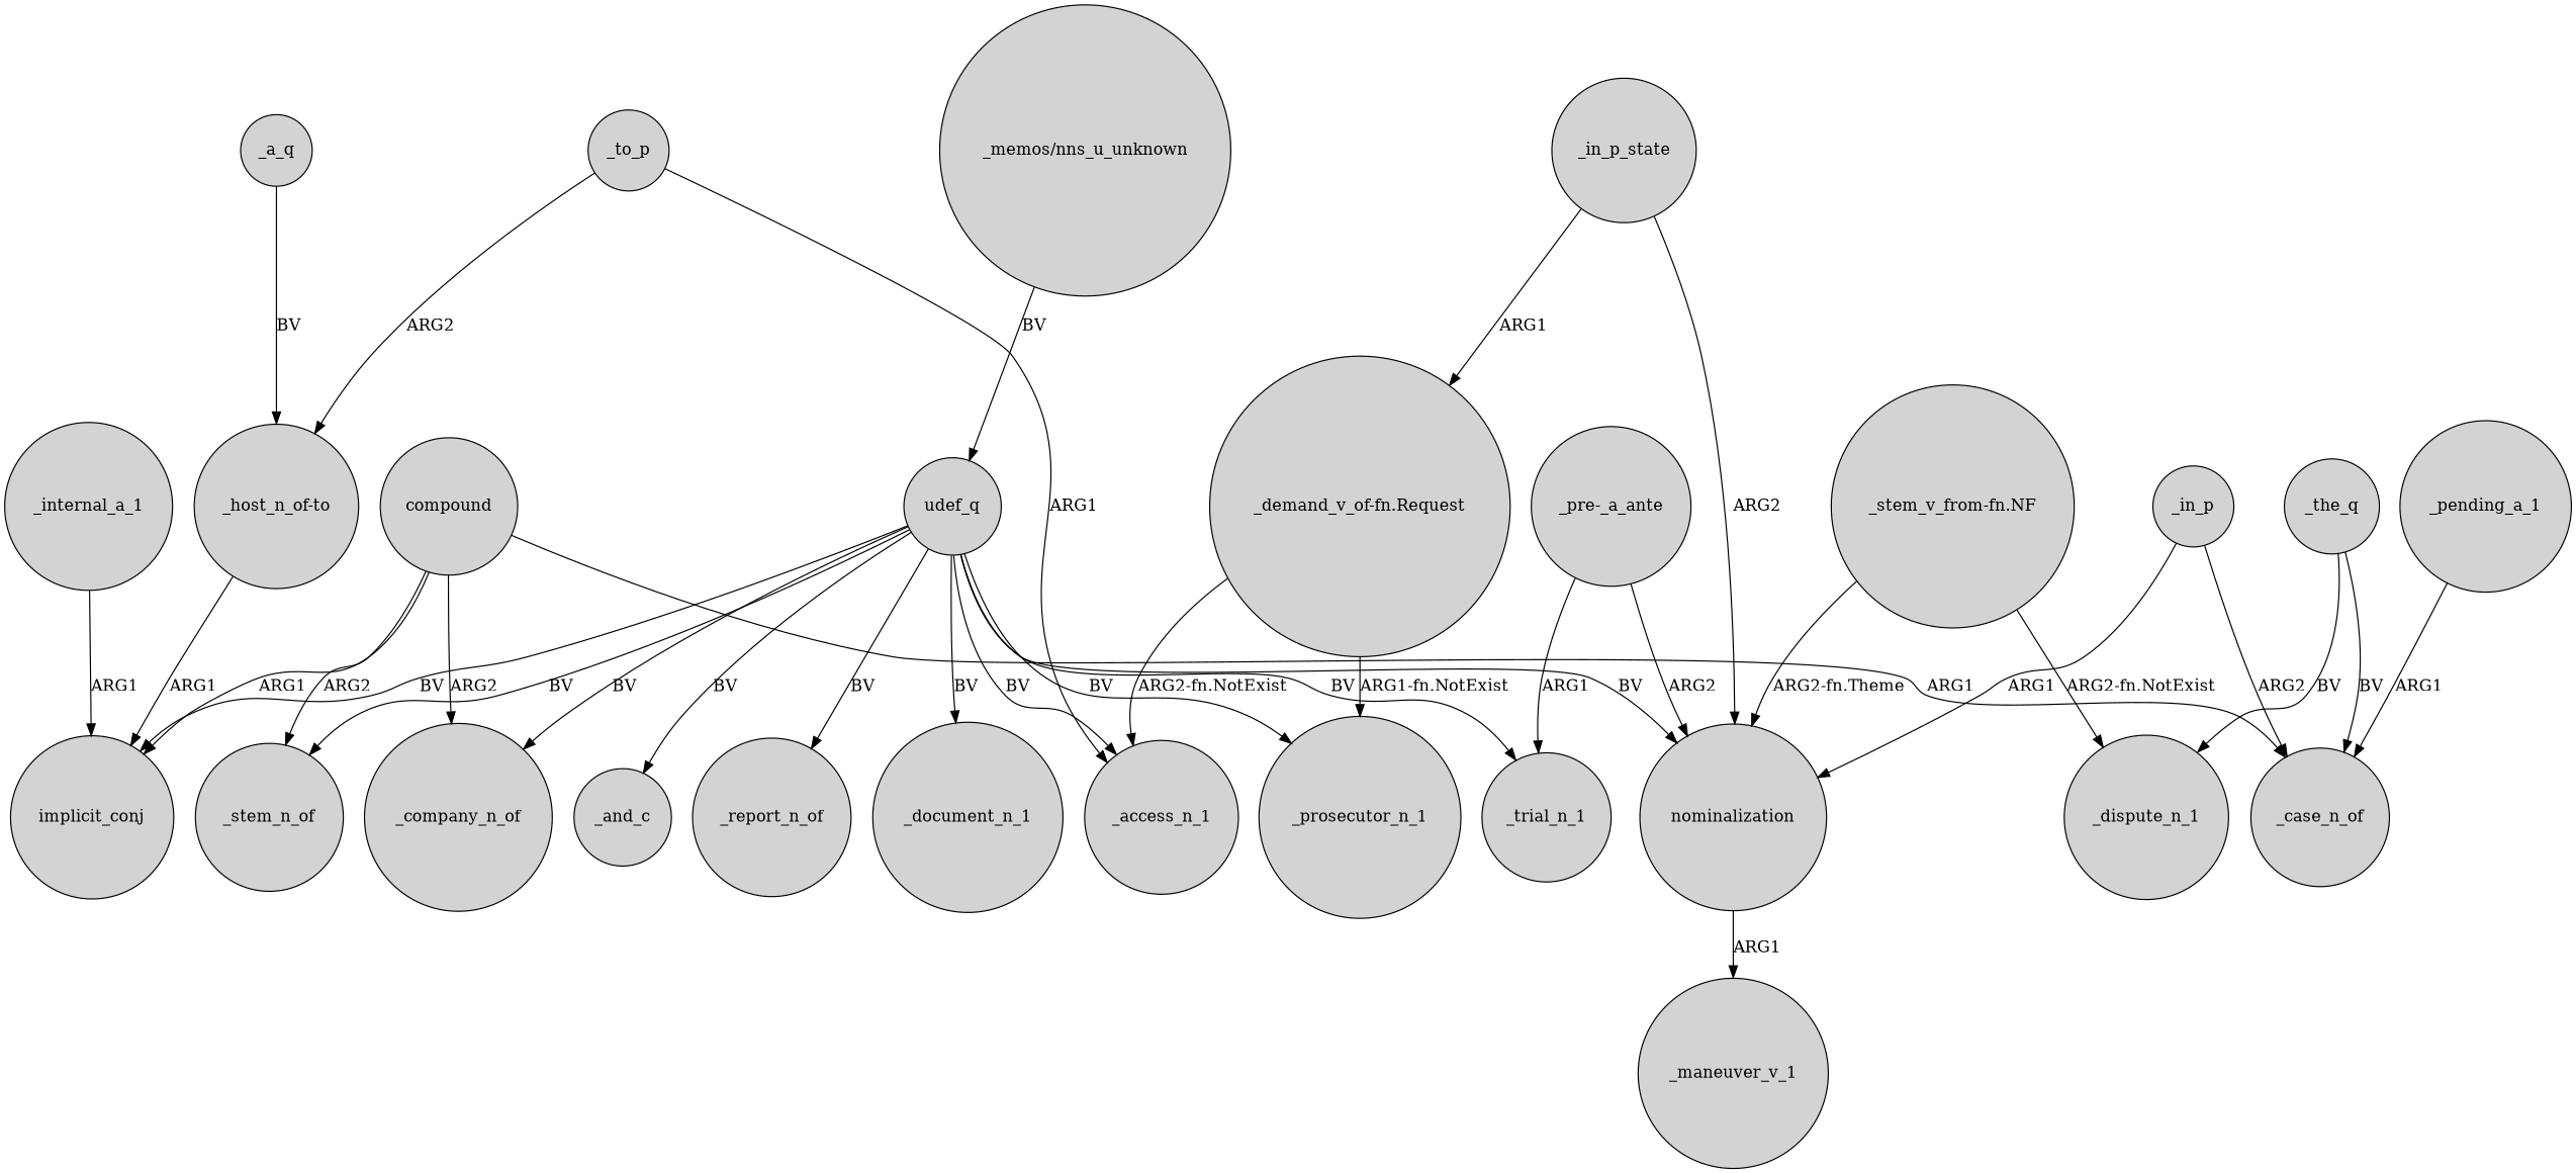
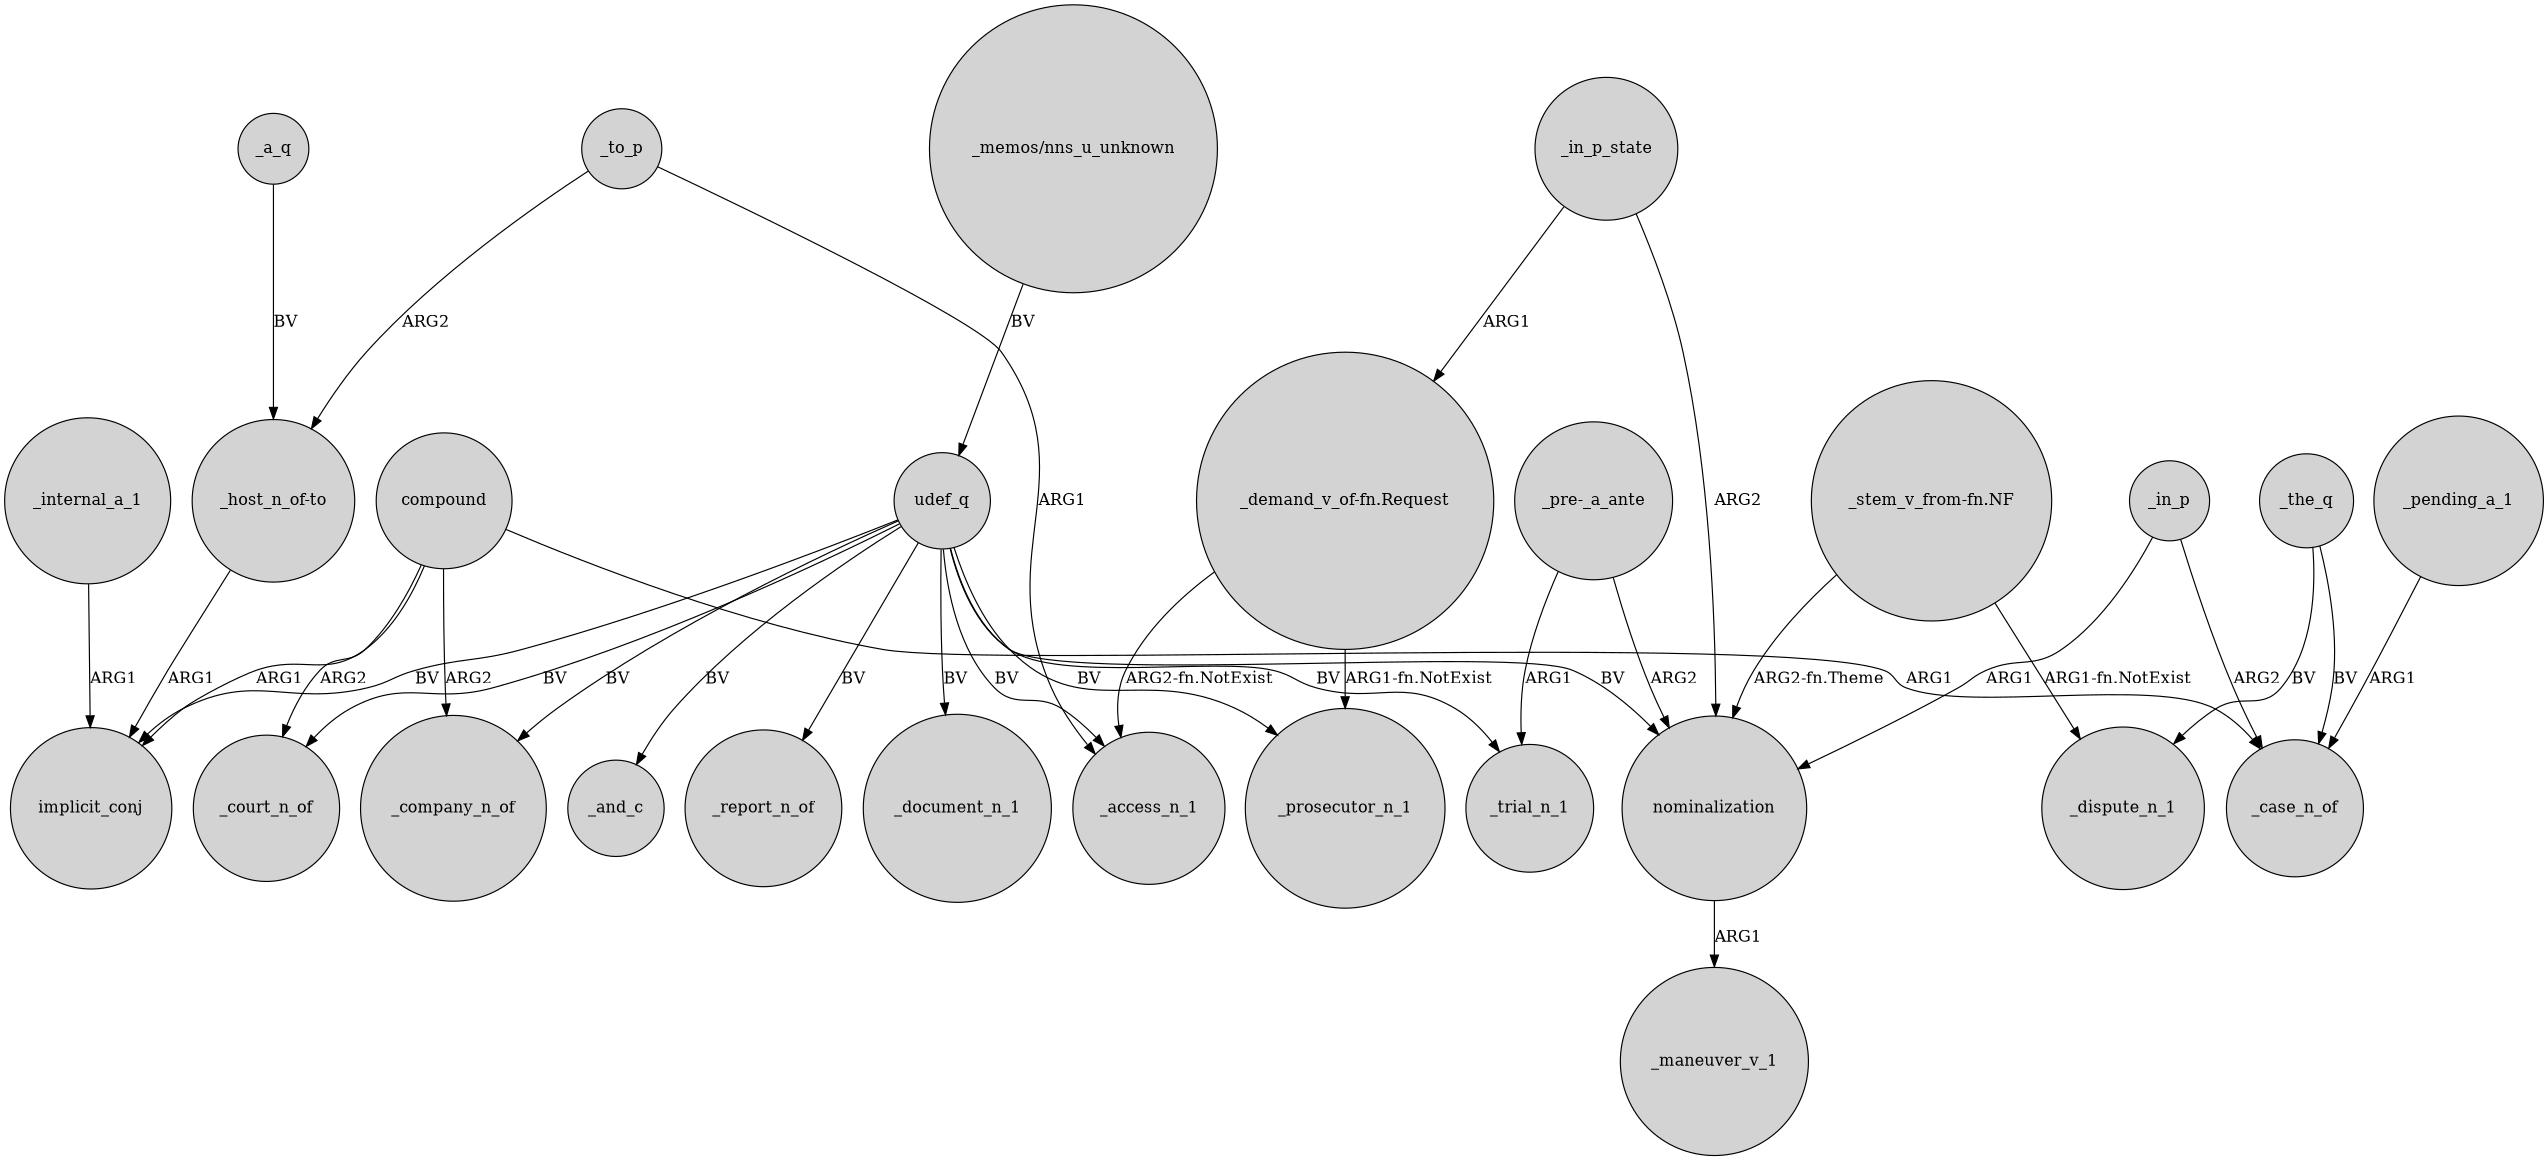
  digraph {
    node [shape=circle style=filled]
    _a_q
    "_host_n_of-to"
    implicit_conj
    "_demand_v_of-fn.Request"
    _prosecutor_n_1
    _access_n_1
    udef_q
    nominalization
-   _court_n_of [label=_stem_n_of]
+   _court_n_of
    _report_n_of
    _company_n_of
    _document_n_1
    _trial_n_1
    _and_c
    "_memos/nns_u_unknown"
    _maneuver_v_1
    _internal_a_1
    _pending_a_1
    _case_n_of
    _the_q
    _dispute_n_1
    "_stem_v_from-fn.NF"
    _in_p_state
    _to_p
    compound
    "_pre-_a_ante"
    _in_p
    _a_q -> "_host_n_of-to" [label=BV]
    "_host_n_of-to" -> implicit_conj [label=ARG1]
    "_demand_v_of-fn.Request" -> _prosecutor_n_1 [label="ARG1-fn.NotExist"]
    "_demand_v_of-fn.Request" -> _access_n_1 [label="ARG2-fn.NotExist"]
    udef_q -> implicit_conj [label=BV]
    udef_q -> _prosecutor_n_1 [label=BV]
    udef_q -> _access_n_1 [label=BV]
    udef_q -> nominalization [label=BV]
    udef_q -> _court_n_of [label=BV]
    udef_q -> _report_n_of [label=BV]
    udef_q -> _company_n_of [label=BV]
    udef_q -> _document_n_1 [label=BV]
    udef_q -> _trial_n_1 [label=BV]
    udef_q -> _and_c [label=BV]
    nominalization -> _maneuver_v_1 [label=ARG1]
    "_memos/nns_u_unknown" -> udef_q [label=BV]
    _internal_a_1 -> implicit_conj [label=ARG1]
    _pending_a_1 -> _case_n_of [label=ARG1]
    _the_q -> _case_n_of [label=BV]
    _the_q -> _dispute_n_1 [label=BV]
    "_stem_v_from-fn.NF" -> nominalization [label="ARG2-fn.Theme"]
-   "_stem_v_from-fn.NF" -> _dispute_n_1 [label="ARG2-fn.NotExist"]
+   "_stem_v_from-fn.NF" -> _dispute_n_1 [label="ARG1-fn.NotExist"]
    _in_p_state -> "_demand_v_of-fn.Request" [label=ARG1]
    _in_p_state -> nominalization [label=ARG2]
    _to_p -> "_host_n_of-to" [label=ARG2]
    _to_p -> _access_n_1 [label=ARG1]
    compound -> implicit_conj [label=ARG1]
    compound -> _court_n_of [label=ARG2]
    compound -> _company_n_of [label=ARG2]
    compound -> _case_n_of [label=ARG1]
    "_pre-_a_ante" -> nominalization [label=ARG2]
    "_pre-_a_ante" -> _trial_n_1 [label=ARG1]
    _in_p -> nominalization [label=ARG1]
    _in_p -> _case_n_of [label=ARG2]
  }
